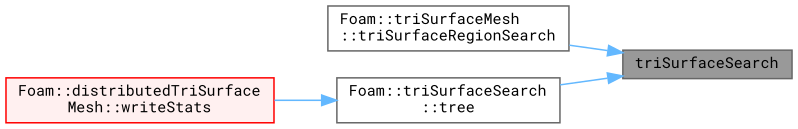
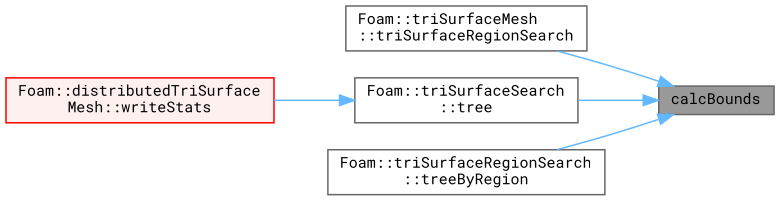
  digraph {
    fontname="Roboto Mono"
    rankdir=RL
    node [color=grey40 fillcolor=white fontname="Roboto Mono" fontsize=10 shape=box style=filled]
    edge [color=steelblue1 dir=back fontname="Roboto Mono" fontsize=10 labelfontname=Helvetica labelfontsize=10 style=solid]
-   n1 [color=gray40 fillcolor=grey60 fontcolor=black height=0.2 label=triSurfaceSearch width=0.4]
+   n1 [color=gray40 fillcolor=grey60 fontcolor=black height=0.2 label=calcBounds width=0.4]
    n2 [height=0.2 label="Foam::triSurfaceMesh\l::triSurfaceRegionSearch" width=0.4]
    n3 [height=0.2 label="Foam::triSurfaceSearch\l::tree" width=0.4]
+   n4 [height=0.2 label="Foam::triSurfaceRegionSearch\l::treeByRegion" width=0.4]
    n5 [color=red fillcolor="#FFF0F0" height=0.2 label="Foam::distributedTriSurface\lMesh::writeStats" width=0.4]
    n1 -> n2
    n1 -> n3
+   n1 -> n4
    n3 -> n5
  }
